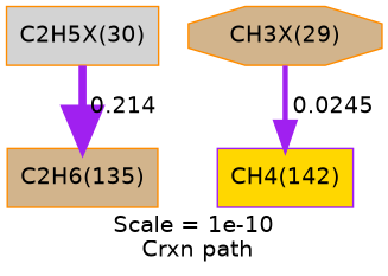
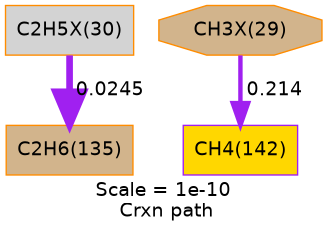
  digraph {
    fontname=Helvetica
    label="Scale = 1e-10\l Crxn path"
    node [color=darkorange fillcolor=tan fontname=Helvetica shape=box style=filled]
    edge [color=purple fontname=Helvetica]
    n1 [fillcolor=lightgrey label="C2H5X(30)"]
    n2 [label="C2H6(135)"]
    n3 [label="CH3X(29)" shape=octagon]
    n4 [color=purple fillcolor=gold label="CH4(142)"]
-   n1 -> n2 [arrowsize=2.42 label=" 0.214" style="setlinewidth(4.84)"]
-   n3 -> n4 [arrowsize=1.6 label=" 0.0245" style="setlinewidth(3.2)"]
+   n1 -> n2 [arrowsize=2.42 label=" 0.0245" style="setlinewidth(4.84)"]
+   n3 -> n4 [arrowsize=1.6 label=" 0.214" style="setlinewidth(3.2)"]
  }
